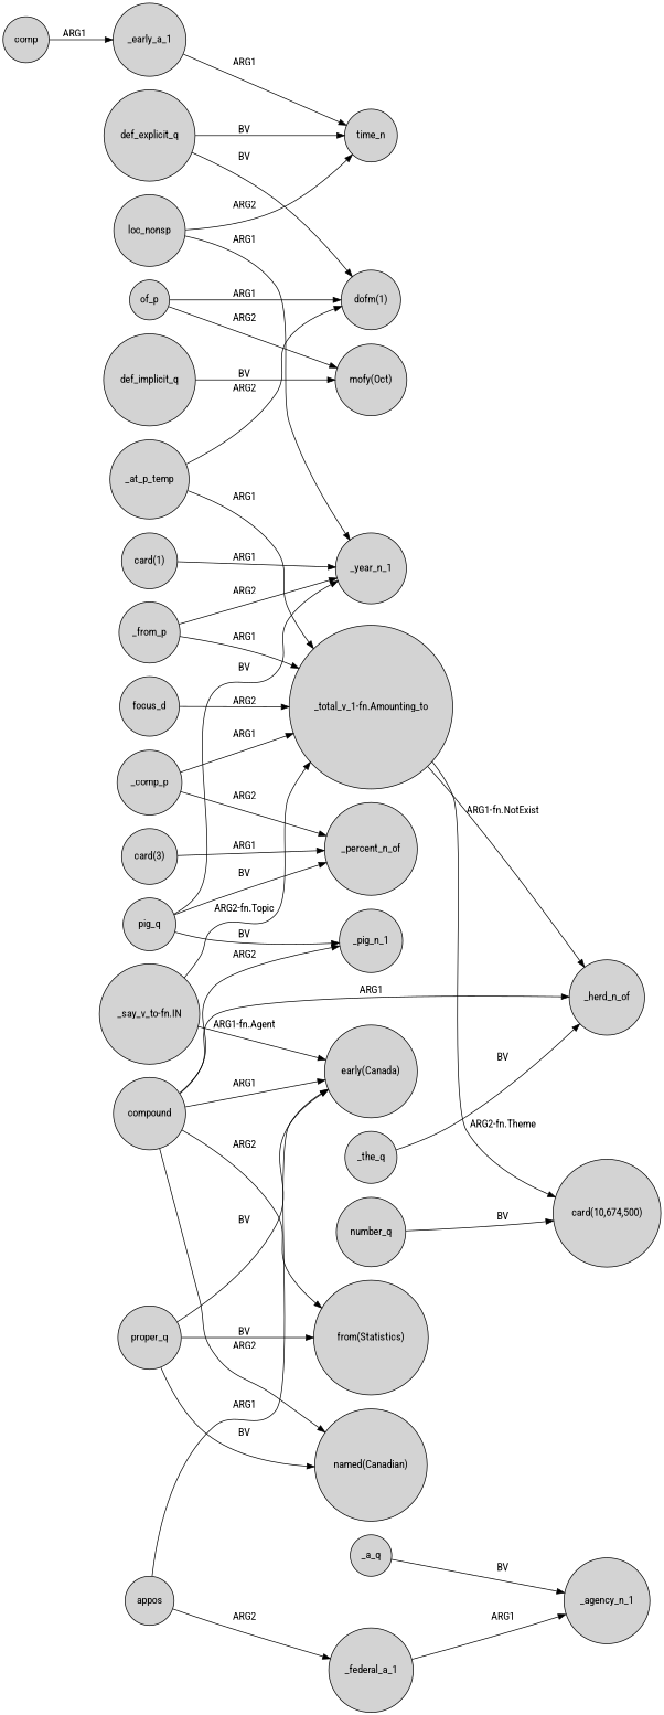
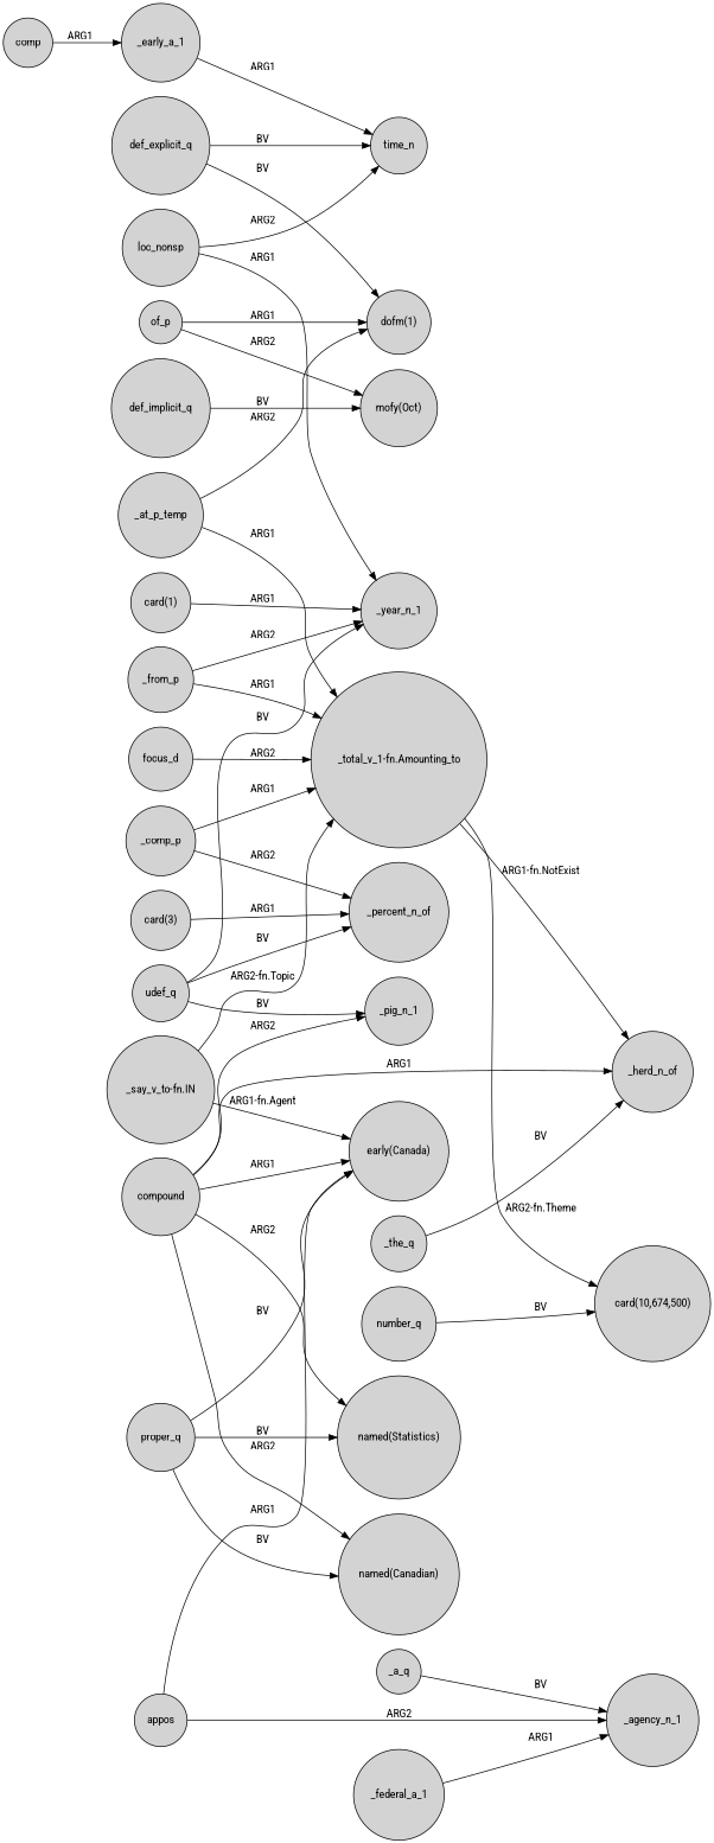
  digraph {
    fontname="Roboto Condensed"
    rankdir=LR
    node [fontname="Roboto Condensed" shape=circle style=filled]
    edge [fontname="Roboto Condensed"]
    _the_q
    _herd_n_of
    def_implicit_q
    "mofy(Oct)"
    n5 [label="early(Canada)"]
    proper_q
    "named(Canadian)"
-   "named(Statistics)" [label="from(Statistics)"]
+   "named(Statistics)"
    "_total_v_1-fn.Amounting_to"
    "card(10,674,500)"
    _at_p_temp
    "dofm(1)"
    def_explicit_q
    time_n
    loc_nonsp
    _year_n_1
    compound
    _pig_n_1
    number_q
    of_p
    "_say_v_to-fn.IN"
    focus_d
    _from_p
-   udef_q [label=pig_q]
+   udef_q
    _percent_n_of
    appos
    _agency_n_1
    _a_q
    _federal_a_1
    "card(1)"
    _early_a_1
    n32 [label=_comp_p]
    comp
    "card(3)"
    _the_q -> _herd_n_of [label=BV]
    def_implicit_q -> "mofy(Oct)" [label=BV]
    proper_q -> n5 [label=BV]
    proper_q -> "named(Canadian)" [label=BV]
    proper_q -> "named(Statistics)" [label=BV]
    "_total_v_1-fn.Amounting_to" -> _herd_n_of [label="ARG1-fn.NotExist"]
    "_total_v_1-fn.Amounting_to" -> "card(10,674,500)" [label="ARG2-fn.Theme"]
    _at_p_temp -> "_total_v_1-fn.Amounting_to" [label=ARG1]
    _at_p_temp -> "dofm(1)" [label=ARG2]
    def_explicit_q -> "dofm(1)" [label=BV]
    def_explicit_q -> time_n [label=BV]
    loc_nonsp -> time_n [label=ARG2]
    loc_nonsp -> _year_n_1 [label=ARG1]
    compound -> _herd_n_of [label=ARG1]
    compound -> n5 [label=ARG1]
    compound -> "named(Canadian)" [label=ARG2]
    compound -> "named(Statistics)" [label=ARG2]
    compound -> _pig_n_1 [label=ARG2]
    number_q -> "card(10,674,500)" [label=BV]
    of_p -> "mofy(Oct)" [label=ARG2]
    of_p -> "dofm(1)" [label=ARG1]
    "_say_v_to-fn.IN" -> n5 [label="ARG1-fn.Agent"]
    "_say_v_to-fn.IN" -> "_total_v_1-fn.Amounting_to" [label="ARG2-fn.Topic"]
    focus_d -> "_total_v_1-fn.Amounting_to" [label=ARG2]
    _from_p -> "_total_v_1-fn.Amounting_to" [label=ARG1]
    _from_p -> _year_n_1 [label=ARG2]
    udef_q -> _year_n_1 [label=BV]
    udef_q -> _pig_n_1 [label=BV]
    udef_q -> _percent_n_of [label=BV]
    appos -> n5 [label=ARG1]
-   appos -> _federal_a_1 [label=ARG2]
+   appos -> _agency_n_1 [label=ARG2]
    _a_q -> _agency_n_1 [label=BV]
    _federal_a_1 -> _agency_n_1 [label=ARG1]
    "card(1)" -> _year_n_1 [label=ARG1]
    _early_a_1 -> time_n [label=ARG1]
    n32 -> "_total_v_1-fn.Amounting_to" [label=ARG1]
    n32 -> _percent_n_of [label=ARG2]
    comp -> _early_a_1 [label=ARG1]
    "card(3)" -> _percent_n_of [label=ARG1]
  }
